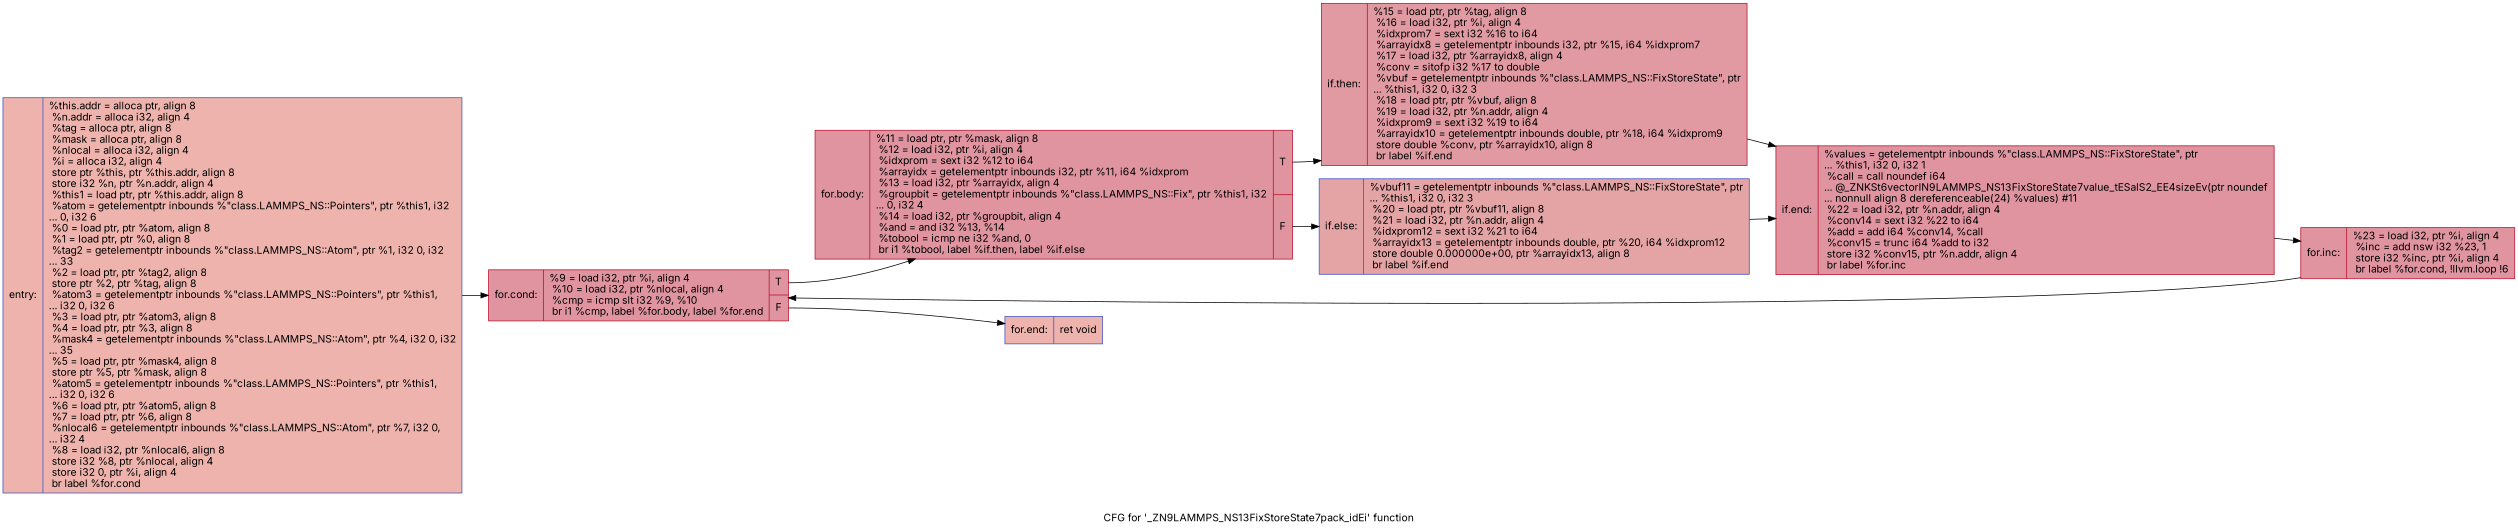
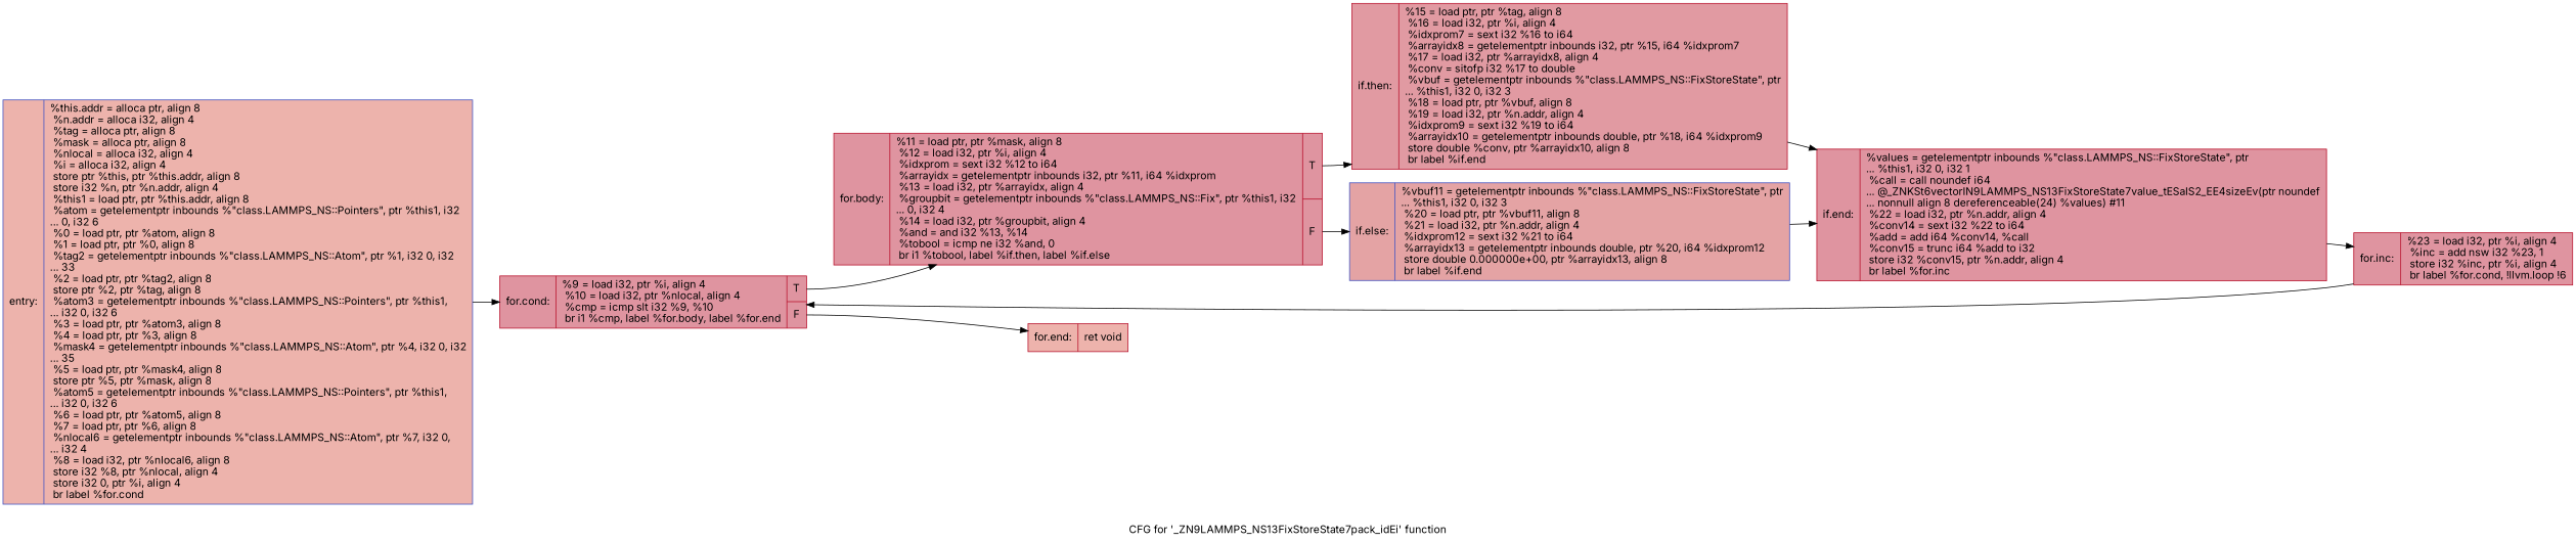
  digraph {
    label="CFG for '_ZN9LAMMPS_NS13FixStoreState7pack_idEi' function"
    rankdir=LR
    fontname=Inter
    node [color="#b70d28ff" fillcolor="#b70d2870" fontname=Inter shape=record style=filled]
    edge [fontname=Inter]
    n1 [color="#3d50c3ff" fillcolor="#d6524470" label="{entry:\l|  %this.addr = alloca ptr, align 8\l  %n.addr = alloca i32, align 4\l  %tag = alloca ptr, align 8\l  %mask = alloca ptr, align 8\l  %nlocal = alloca i32, align 4\l  %i = alloca i32, align 4\l  store ptr %this, ptr %this.addr, align 8\l  store i32 %n, ptr %n.addr, align 4\l  %this1 = load ptr, ptr %this.addr, align 8\l  %atom = getelementptr inbounds %\"class.LAMMPS_NS::Pointers\", ptr %this1, i32\l... 0, i32 6\l  %0 = load ptr, ptr %atom, align 8\l  %1 = load ptr, ptr %0, align 8\l  %tag2 = getelementptr inbounds %\"class.LAMMPS_NS::Atom\", ptr %1, i32 0, i32\l... 33\l  %2 = load ptr, ptr %tag2, align 8\l  store ptr %2, ptr %tag, align 8\l  %atom3 = getelementptr inbounds %\"class.LAMMPS_NS::Pointers\", ptr %this1,\l... i32 0, i32 6\l  %3 = load ptr, ptr %atom3, align 8\l  %4 = load ptr, ptr %3, align 8\l  %mask4 = getelementptr inbounds %\"class.LAMMPS_NS::Atom\", ptr %4, i32 0, i32\l... 35\l  %5 = load ptr, ptr %mask4, align 8\l  store ptr %5, ptr %mask, align 8\l  %atom5 = getelementptr inbounds %\"class.LAMMPS_NS::Pointers\", ptr %this1,\l... i32 0, i32 6\l  %6 = load ptr, ptr %atom5, align 8\l  %7 = load ptr, ptr %6, align 8\l  %nlocal6 = getelementptr inbounds %\"class.LAMMPS_NS::Atom\", ptr %7, i32 0,\l... i32 4\l  %8 = load i32, ptr %nlocal6, align 8\l  store i32 %8, ptr %nlocal, align 4\l  store i32 0, ptr %i, align 4\l  br label %for.cond\l}"]
    n2 [label="{for.cond:\l|  %9 = load i32, ptr %i, align 4\l  %10 = load i32, ptr %nlocal, align 4\l  %cmp = icmp slt i32 %9, %10\l  br i1 %cmp, label %for.body, label %for.end\l|{<s0>T|<s1>F}}"]
    n3 [label="{for.body:\l|  %11 = load ptr, ptr %mask, align 8\l  %12 = load i32, ptr %i, align 4\l  %idxprom = sext i32 %12 to i64\l  %arrayidx = getelementptr inbounds i32, ptr %11, i64 %idxprom\l  %13 = load i32, ptr %arrayidx, align 4\l  %groupbit = getelementptr inbounds %\"class.LAMMPS_NS::Fix\", ptr %this1, i32\l... 0, i32 4\l  %14 = load i32, ptr %groupbit, align 4\l  %and = and i32 %13, %14\l  %tobool = icmp ne i32 %and, 0\l  br i1 %tobool, label %if.then, label %if.else\l|{<s0>T|<s1>F}}"]
-   n4 [color="#3d50c3ff" fillcolor="#d6524470" label="{for.end:\l|  ret void\l}"]
+   n4 [fillcolor="#d6524470" label="{for.end:\l|  ret void\l}"]
    n5 [fillcolor="#bb1b2c70" label="{if.then:\l|  %15 = load ptr, ptr %tag, align 8\l  %16 = load i32, ptr %i, align 4\l  %idxprom7 = sext i32 %16 to i64\l  %arrayidx8 = getelementptr inbounds i32, ptr %15, i64 %idxprom7\l  %17 = load i32, ptr %arrayidx8, align 4\l  %conv = sitofp i32 %17 to double\l  %vbuf = getelementptr inbounds %\"class.LAMMPS_NS::FixStoreState\", ptr\l... %this1, i32 0, i32 3\l  %18 = load ptr, ptr %vbuf, align 8\l  %19 = load i32, ptr %n.addr, align 4\l  %idxprom9 = sext i32 %19 to i64\l  %arrayidx10 = getelementptr inbounds double, ptr %18, i64 %idxprom9\l  store double %conv, ptr %arrayidx10, align 8\l  br label %if.end\l}"]
    n6 [color="#3d50c3ff" fillcolor="#c32e3170" label="{if.else:\l|  %vbuf11 = getelementptr inbounds %\"class.LAMMPS_NS::FixStoreState\", ptr\l... %this1, i32 0, i32 3\l  %20 = load ptr, ptr %vbuf11, align 8\l  %21 = load i32, ptr %n.addr, align 4\l  %idxprom12 = sext i32 %21 to i64\l  %arrayidx13 = getelementptr inbounds double, ptr %20, i64 %idxprom12\l  store double 0.000000e+00, ptr %arrayidx13, align 8\l  br label %if.end\l}"]
    n7 [label="{if.end:\l|  %values = getelementptr inbounds %\"class.LAMMPS_NS::FixStoreState\", ptr\l... %this1, i32 0, i32 1\l  %call = call noundef i64\l... @_ZNKSt6vectorIN9LAMMPS_NS13FixStoreState7value_tESaIS2_EE4sizeEv(ptr noundef\l... nonnull align 8 dereferenceable(24) %values) #11\l  %22 = load i32, ptr %n.addr, align 4\l  %conv14 = sext i32 %22 to i64\l  %add = add i64 %conv14, %call\l  %conv15 = trunc i64 %add to i32\l  store i32 %conv15, ptr %n.addr, align 4\l  br label %for.inc\l}"]
    n8 [label="{for.inc:\l|  %23 = load i32, ptr %i, align 4\l  %inc = add nsw i32 %23, 1\l  store i32 %inc, ptr %i, align 4\l  br label %for.cond, !llvm.loop !6\l}"]
    n1 -> n2
    n2 -> n3 [tailport=s0]
    n2 -> n4 [tailport=s1]
    n3 -> n5 [tailport=s0]
    n3 -> n6 [tailport=s1]
    n5 -> n7
    n6 -> n7
    n7 -> n8
    n8 -> n2
  }
